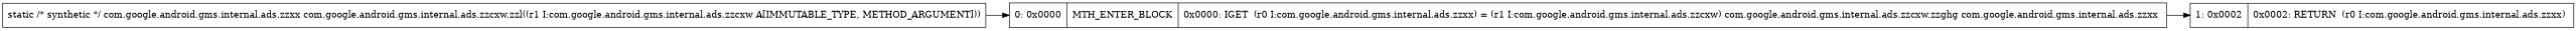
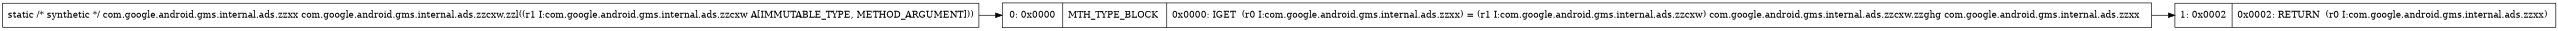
  digraph {
    rankdir=LR
    node [shape=record]
-   n1 [label="{0\:\ 0x0000|MTH_ENTER_BLOCK\l|0x0000: IGET  (r0 I:com.google.android.gms.internal.ads.zzxx) = (r1 I:com.google.android.gms.internal.ads.zzcxw) com.google.android.gms.internal.ads.zzcxw.zzghg com.google.android.gms.internal.ads.zzxx \l}"]
+   n1 [label="{0\:\ 0x0000|MTH_TYPE_BLOCK\l|0x0000: IGET  (r0 I:com.google.android.gms.internal.ads.zzxx) = (r1 I:com.google.android.gms.internal.ads.zzcxw) com.google.android.gms.internal.ads.zzcxw.zzghg com.google.android.gms.internal.ads.zzxx \l}"]
    n2 [label="{1\:\ 0x0002|0x0002: RETURN  (r0 I:com.google.android.gms.internal.ads.zzxx) \l}"]
    n3 [label="{static \/* synthetic *\/ com.google.android.gms.internal.ads.zzxx com.google.android.gms.internal.ads.zzcxw.zzl((r1 I:com.google.android.gms.internal.ads.zzcxw A[IMMUTABLE_TYPE, METHOD_ARGUMENT])) }"]
    n1 -> n2
    n3 -> n1
  }
